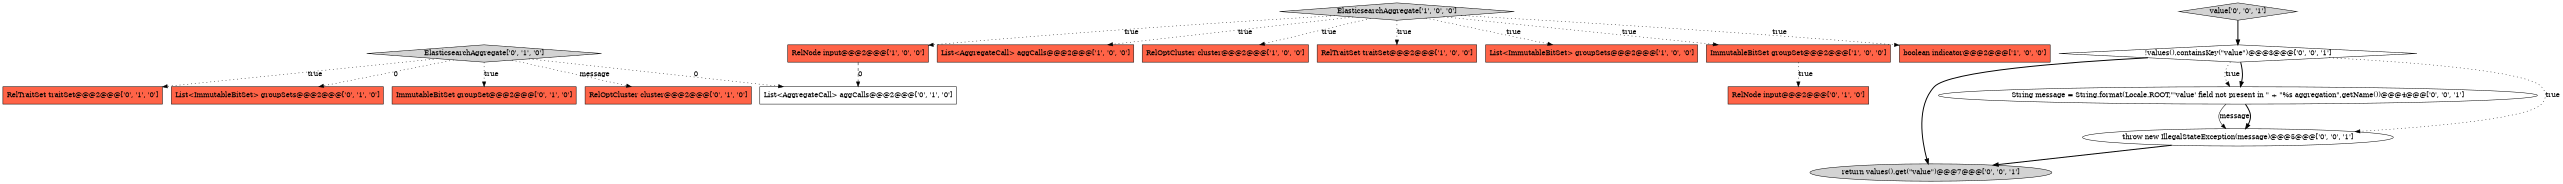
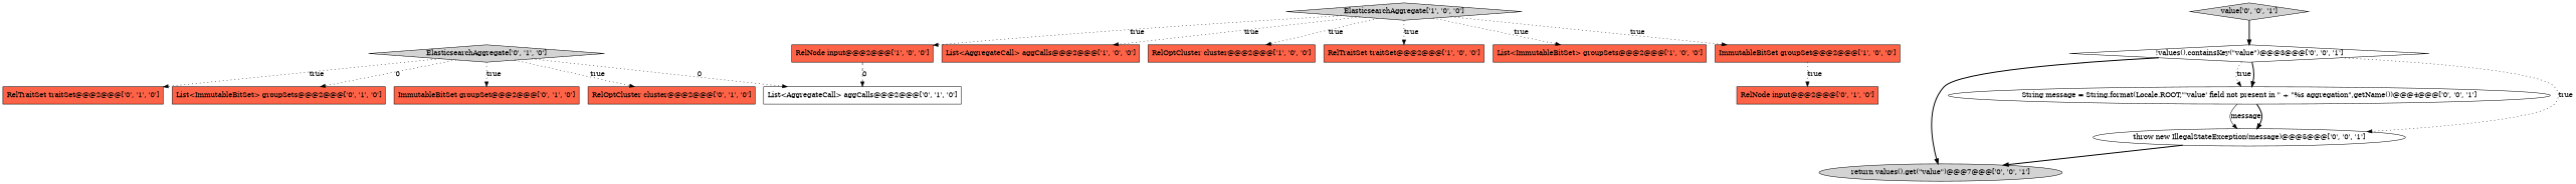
  digraph {
    node [fillcolor=tomato shape=box style=filled]
    edge [style=dotted]
    n1 [label="RelOptCluster cluster@@@2@@@['0', '1', '0']"]
    n2 [fillcolor=white label="!values().containsKey(\"value\")@@@3@@@['0', '0', '1']" shape=diamond]
    n3 [fillcolor=white label="throw new IllegalStateException(message)@@@5@@@['0', '0', '1']" shape=ellipse]
    n4 [fillcolor=lightgray label="return values().get(\"value\")@@@7@@@['0', '0', '1']" shape=ellipse]
    n5 [fillcolor=white label="String message = String.format(Locale.ROOT,\"'value' field not present in \" + \"%s aggregation\",getName())@@@4@@@['0', '0', '1']" shape=ellipse]
    n6 [fillcolor=white label="List<AggregateCall> aggCalls@@@2@@@['0', '1', '0']"]
    n7 [label="ImmutableBitSet groupSet@@@2@@@['1', '0', '0']"]
    n8 [label="RelNode input@@@2@@@['0', '1', '0']"]
    n9 [label="List<AggregateCall> aggCalls@@@2@@@['1', '0', '0']"]
    n10 [fillcolor=lightgray label="ElasticsearchAggregate['0', '1', '0']" shape=diamond]
    n11 [label="RelTraitSet traitSet@@@2@@@['0', '1', '0']"]
    n12 [label="List<ImmutableBitSet> groupSets@@@2@@@['0', '1', '0']"]
    n13 [label="ImmutableBitSet groupSet@@@2@@@['0', '1', '0']"]
    n14 [label="RelOptCluster cluster@@@2@@@['1', '0', '0']"]
    n15 [fillcolor=lightgray label="value['0', '0', '1']" shape=diamond]
    n16 [label="RelTraitSet traitSet@@@2@@@['1', '0', '0']"]
    n17 [label="List<ImmutableBitSet> groupSets@@@2@@@['1', '0', '0']"]
    n18 [label="RelNode input@@@2@@@['1', '0', '0']"]
    n19 [fillcolor=lightgray label="ElasticsearchAggregate['1', '0', '0']" shape=diamond]
-   n20 [label="boolean indicator@@@2@@@['1', '0', '0']"]
    n2 -> n3 [label=true]
    n2 -> n4 [style=bold]
    n2 -> n5 [style=bold]
    n2 -> n5 [label=true]
    n3 -> n4 [style=bold]
    n5 -> n3 [label=message style=solid]
    n5 -> n3 [style=bold]
    n7 -> n8 [label=true]
-   n10 -> n1 [label=message]
+   n10 -> n1 [label=true]
    n10 -> n6 [label=0]
    n10 -> n11 [label=true]
    n10 -> n12 [label=0]
    n10 -> n13 [label=true]
    n15 -> n2 [style=bold]
    n18 -> n6 [label=0 style=dashed]
    n19 -> n7 [label=true]
    n19 -> n9 [label=true]
    n19 -> n14 [label=true]
    n19 -> n16 [label=true]
    n19 -> n17 [label=true]
    n19 -> n18 [label=true]
-   n19 -> n20 [label=true]
  }
